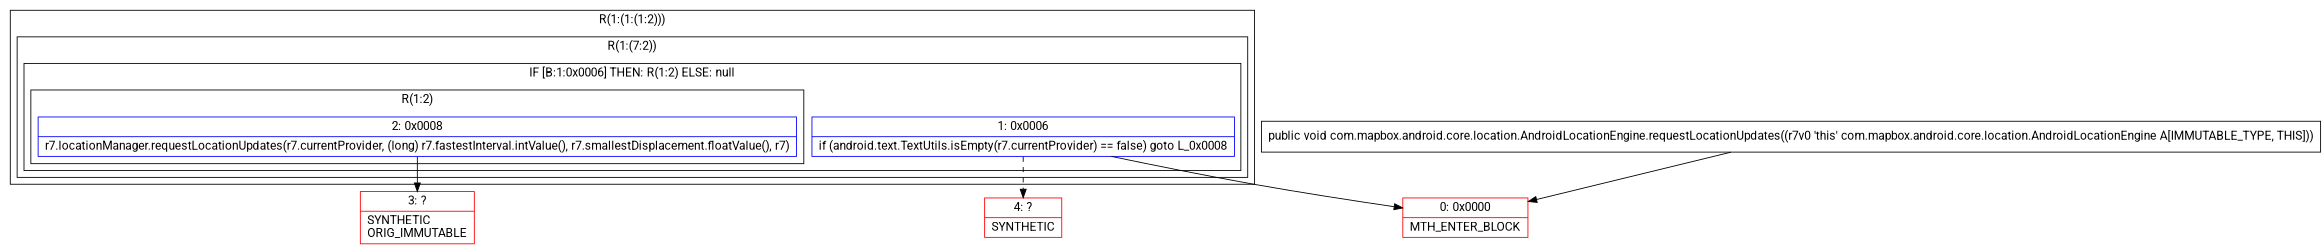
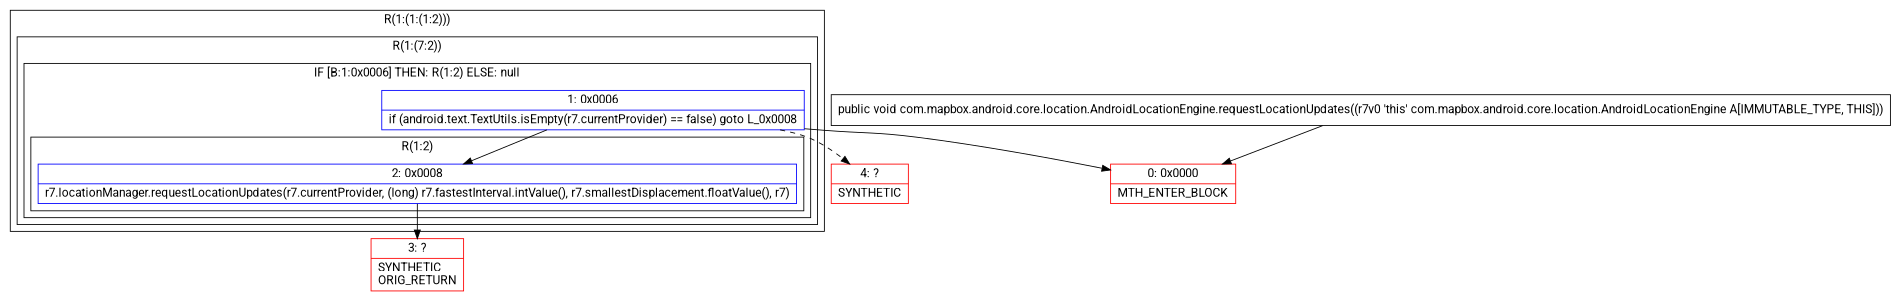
  digraph {
    fontname=Roboto
    node [color=red fontname=Roboto shape=record]
    edge [fontname=Roboto]
    n1 [color=blue label="{2\:\ 0x0008|r7.locationManager.requestLocationUpdates(r7.currentProvider, (long) r7.fastestInterval.intValue(), r7.smallestDisplacement.floatValue(), r7)\l}"]
    n2 [color=blue label="{1\:\ 0x0006|if (android.text.TextUtils.isEmpty(r7.currentProvider) == false) goto L_0x0008\l}"]
-   n3 [label="{3\:\ ?|SYNTHETIC\lORIG_IMMUTABLE\l}"]
+   n3 [label="{3\:\ ?|SYNTHETIC\lORIG_RETURN\l}"]
    n4 [label="{4\:\ ?|SYNTHETIC\l}"]
    n5 [label="{0\:\ 0x0000|MTH_ENTER_BLOCK\l}"]
    n6 [label="{public void com.mapbox.android.core.location.AndroidLocationEngine.requestLocationUpdates((r7v0 'this' com.mapbox.android.core.location.AndroidLocationEngine A[IMMUTABLE_TYPE, THIS])) }" color=""]
    subgraph cluster_1 {
      label="R(1:(1:(1:2)))"
      subgraph cluster_2 {
        label="R(1:(7:2))"
        subgraph cluster_3 {
          label="IF [B:1:0x0006] THEN: R(1:2) ELSE: null"
          n2
          subgraph cluster_4 {
            label="R(1:2)"
            n1
          }
        }
      }
    }
    n1 -> n3
+   n2 -> n1
    n2 -> n4 [style=dashed]
    n2 -> n5
    n6 -> n5
  }
